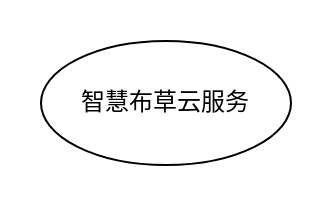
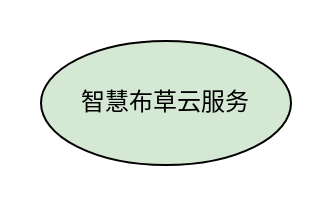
  <mxCell id="0" />
  <mxCell id="1" parent="0" />
- <mxCell id="2" value="智慧布草云服务" style="ellipse;whiteSpace=wrap;html=1;" vertex="1" parent="1"><mxGeometry x="20" y="20" width="125" height="62" as="geometry" /></mxCell>
+ <mxCell id="2" value="智慧布草云服务" style="ellipse;whiteSpace=wrap;html=1;fillColor=#d5e8d4;" vertex="1" parent="1"><mxGeometry x="20" y="20" width="125" height="62" as="geometry" /></mxCell>
